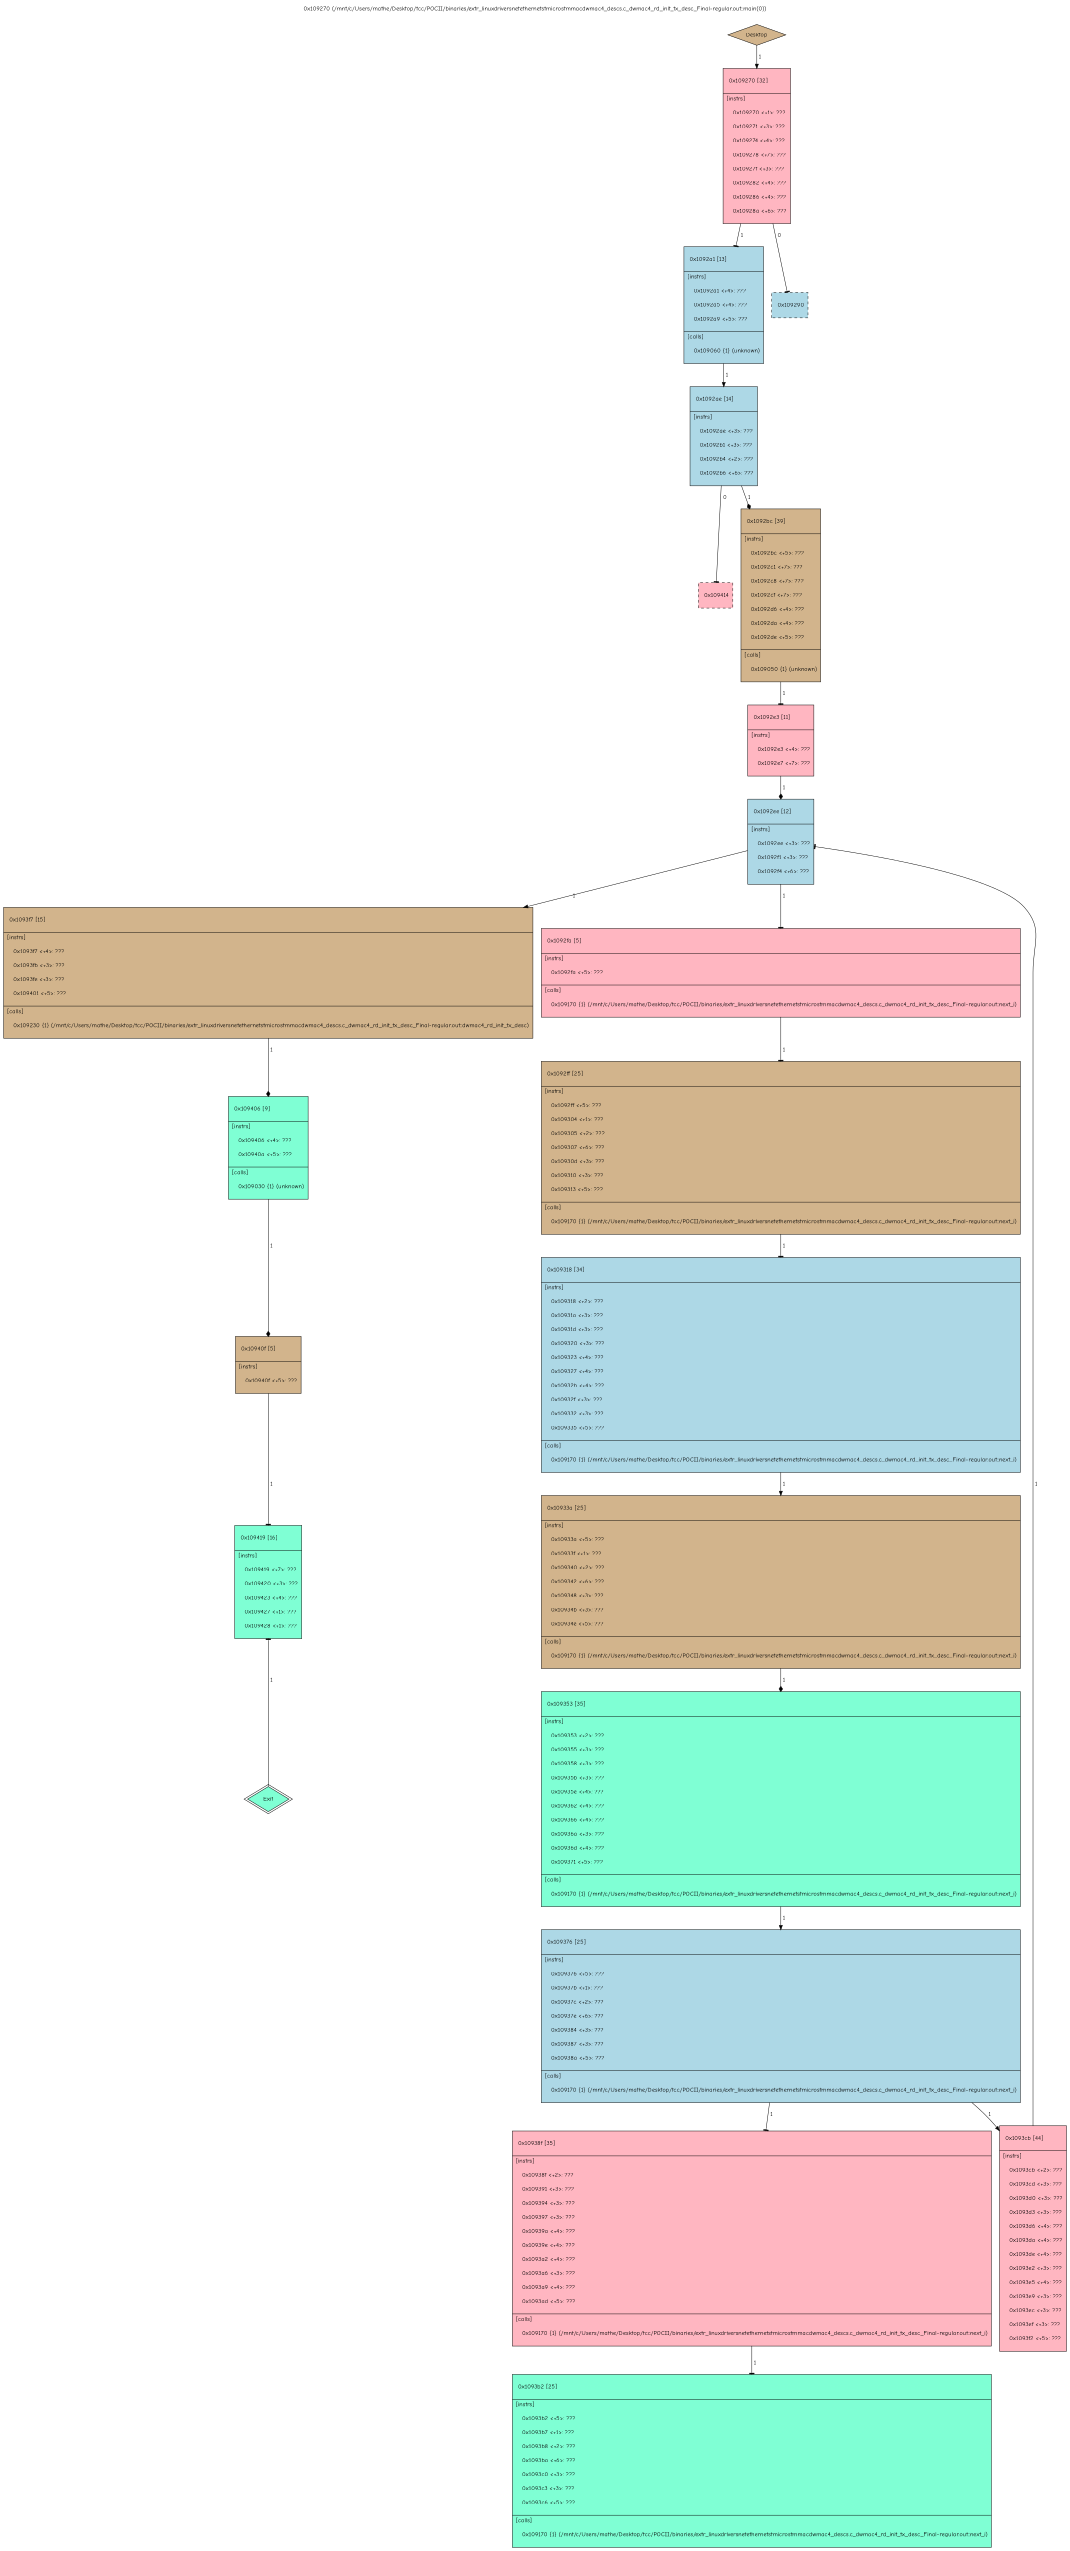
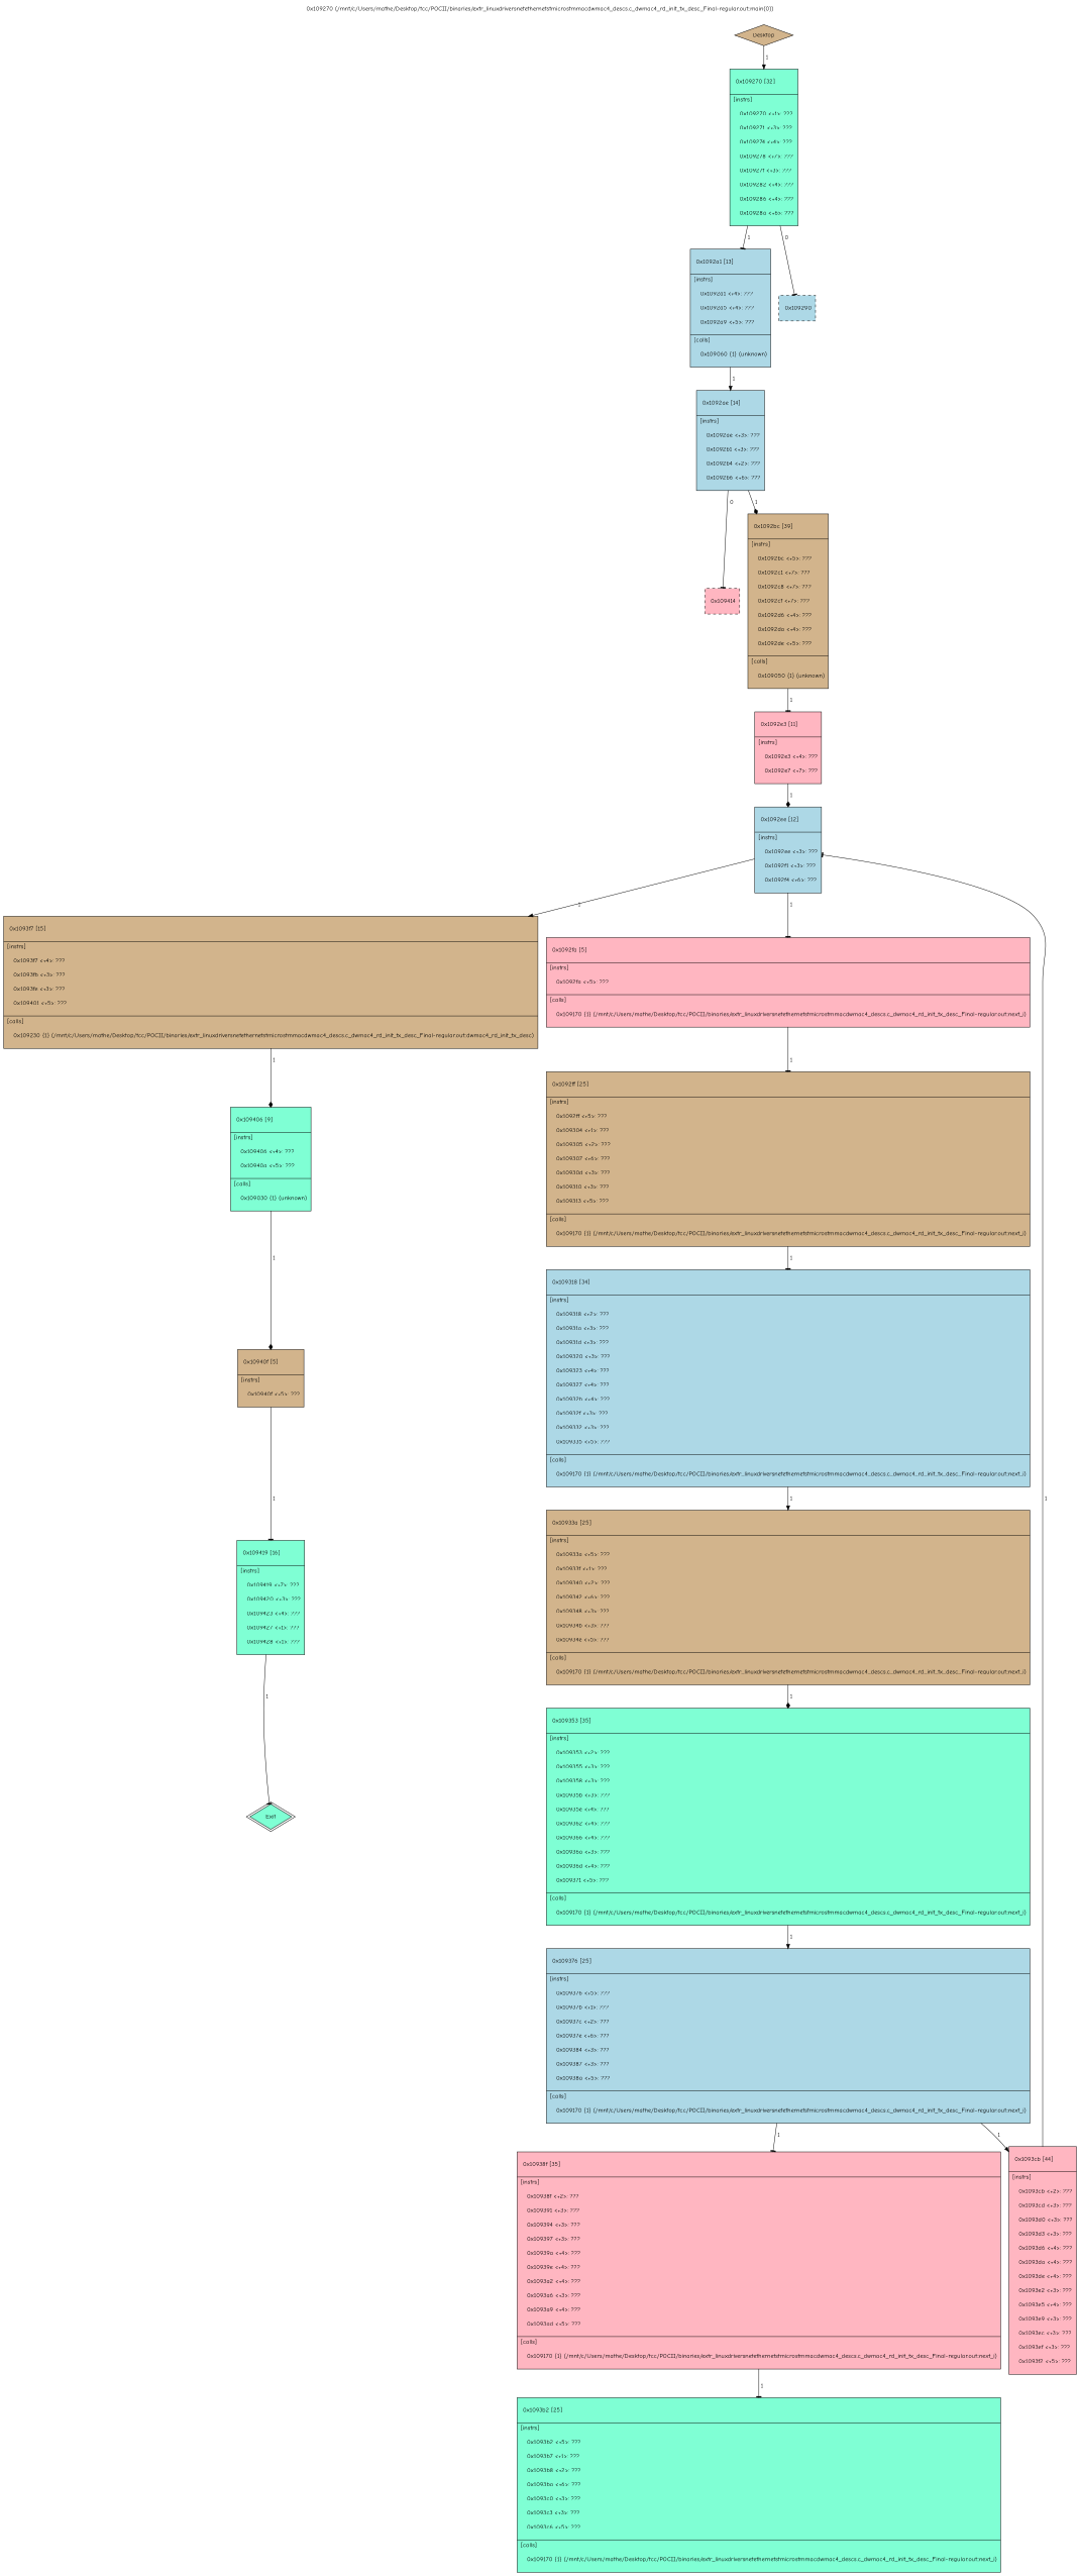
  digraph {
    fontname="Comic Neue"
    label="0x109270 (/mnt/c/Users/mathe/Desktop/tcc/POCII/binaries/extr_linuxdriversnetethernetstmicrostmmacdwmac4_descs.c_dwmac4_rd_init_tx_desc_Final-regular.out::main(0))"
    labelloc=t
    node [fillcolor=tan fontname="Comic Neue" shape=record style=filled]
    edge [arrowhead=tee fontname="Comic Neue"]
    n1 [height=0.3 label=Desktop shape=diamond width=0.3]
-   n2 [fillcolor=lightpink label="{\n     0x109270 [32]\l\n     | [instrs]\l\n     &nbsp;&nbsp;0x109270 \<+1\>: ???\l\n     &nbsp;&nbsp;0x109271 \<+3\>: ???\l\n     &nbsp;&nbsp;0x109274 \<+4\>: ???\l\n     &nbsp;&nbsp;0x109278 \<+7\>: ???\l\n     &nbsp;&nbsp;0x10927f \<+3\>: ???\l\n     &nbsp;&nbsp;0x109282 \<+4\>: ???\l\n     &nbsp;&nbsp;0x109286 \<+4\>: ???\l\n     &nbsp;&nbsp;0x10928a \<+6\>: ???\l\n  }"]
+   n2 [fillcolor=aquamarine label="{\n     0x109270 [32]\l\n     | [instrs]\l\n     &nbsp;&nbsp;0x109270 \<+1\>: ???\l\n     &nbsp;&nbsp;0x109271 \<+3\>: ???\l\n     &nbsp;&nbsp;0x109274 \<+4\>: ???\l\n     &nbsp;&nbsp;0x109278 \<+7\>: ???\l\n     &nbsp;&nbsp;0x10927f \<+3\>: ???\l\n     &nbsp;&nbsp;0x109282 \<+4\>: ???\l\n     &nbsp;&nbsp;0x109286 \<+4\>: ???\l\n     &nbsp;&nbsp;0x10928a \<+6\>: ???\l\n  }"]
    n3 [fillcolor=lightblue label="{\n     0x1092a1 [13]\l\n     | [instrs]\l\n     &nbsp;&nbsp;0x1092a1 \<+4\>: ???\l\n     &nbsp;&nbsp;0x1092a5 \<+4\>: ???\l\n     &nbsp;&nbsp;0x1092a9 \<+5\>: ???\l\n     | [calls]\l\n     &nbsp;&nbsp;0x109060 \{1\} (unknown)\l\n  }"]
    n4 [fillcolor=lightblue label="{\n     0x109290\l\n  }" style="dashed,filled"]
    n5 [fillcolor=lightblue label="{\n     0x1092ae [14]\l\n     | [instrs]\l\n     &nbsp;&nbsp;0x1092ae \<+3\>: ???\l\n     &nbsp;&nbsp;0x1092b1 \<+3\>: ???\l\n     &nbsp;&nbsp;0x1092b4 \<+2\>: ???\l\n     &nbsp;&nbsp;0x1092b6 \<+6\>: ???\l\n  }"]
    n6 [fillcolor=lightpink label="{\n     0x109414\l\n  }" style="dashed,filled"]
    n7 [label="{\n     0x1092bc [39]\l\n     | [instrs]\l\n     &nbsp;&nbsp;0x1092bc \<+5\>: ???\l\n     &nbsp;&nbsp;0x1092c1 \<+7\>: ???\l\n     &nbsp;&nbsp;0x1092c8 \<+7\>: ???\l\n     &nbsp;&nbsp;0x1092cf \<+7\>: ???\l\n     &nbsp;&nbsp;0x1092d6 \<+4\>: ???\l\n     &nbsp;&nbsp;0x1092da \<+4\>: ???\l\n     &nbsp;&nbsp;0x1092de \<+5\>: ???\l\n     | [calls]\l\n     &nbsp;&nbsp;0x109050 \{1\} (unknown)\l\n  }"]
    n8 [fillcolor=lightpink label="{\n     0x1092e3 [11]\l\n     | [instrs]\l\n     &nbsp;&nbsp;0x1092e3 \<+4\>: ???\l\n     &nbsp;&nbsp;0x1092e7 \<+7\>: ???\l\n  }"]
    n9 [fillcolor=lightblue label="{\n     0x1092ee [12]\l\n     | [instrs]\l\n     &nbsp;&nbsp;0x1092ee \<+3\>: ???\l\n     &nbsp;&nbsp;0x1092f1 \<+3\>: ???\l\n     &nbsp;&nbsp;0x1092f4 \<+6\>: ???\l\n  }"]
    Exit [fillcolor=aquamarine height=0.3 peripheries=2 shape=diamond width=0.3]
    n11 [label="{\n     0x1093f7 [15]\l\n     | [instrs]\l\n     &nbsp;&nbsp;0x1093f7 \<+4\>: ???\l\n     &nbsp;&nbsp;0x1093fb \<+3\>: ???\l\n     &nbsp;&nbsp;0x1093fe \<+3\>: ???\l\n     &nbsp;&nbsp;0x109401 \<+5\>: ???\l\n     | [calls]\l\n     &nbsp;&nbsp;0x109230 \{1\} (/mnt/c/Users/mathe/Desktop/tcc/POCII/binaries/extr_linuxdriversnetethernetstmicrostmmacdwmac4_descs.c_dwmac4_rd_init_tx_desc_Final-regular.out::dwmac4_rd_init_tx_desc)\l\n  }"]
    n12 [fillcolor=lightpink label="{\n     0x1092fa [5]\l\n     | [instrs]\l\n     &nbsp;&nbsp;0x1092fa \<+5\>: ???\l\n     | [calls]\l\n     &nbsp;&nbsp;0x109170 \{1\} (/mnt/c/Users/mathe/Desktop/tcc/POCII/binaries/extr_linuxdriversnetethernetstmicrostmmacdwmac4_descs.c_dwmac4_rd_init_tx_desc_Final-regular.out::next_i)\l\n  }"]
    n13 [fillcolor=aquamarine label="{\n     0x109406 [9]\l\n     | [instrs]\l\n     &nbsp;&nbsp;0x109406 \<+4\>: ???\l\n     &nbsp;&nbsp;0x10940a \<+5\>: ???\l\n     | [calls]\l\n     &nbsp;&nbsp;0x109030 \{1\} (unknown)\l\n  }"]
    n14 [label="{\n     0x1092ff [25]\l\n     | [instrs]\l\n     &nbsp;&nbsp;0x1092ff \<+5\>: ???\l\n     &nbsp;&nbsp;0x109304 \<+1\>: ???\l\n     &nbsp;&nbsp;0x109305 \<+2\>: ???\l\n     &nbsp;&nbsp;0x109307 \<+6\>: ???\l\n     &nbsp;&nbsp;0x10930d \<+3\>: ???\l\n     &nbsp;&nbsp;0x109310 \<+3\>: ???\l\n     &nbsp;&nbsp;0x109313 \<+5\>: ???\l\n     | [calls]\l\n     &nbsp;&nbsp;0x109170 \{1\} (/mnt/c/Users/mathe/Desktop/tcc/POCII/binaries/extr_linuxdriversnetethernetstmicrostmmacdwmac4_descs.c_dwmac4_rd_init_tx_desc_Final-regular.out::next_i)\l\n  }"]
    n15 [label="{\n     0x10940f [5]\l\n     | [instrs]\l\n     &nbsp;&nbsp;0x10940f \<+5\>: ???\l\n  }"]
    n16 [fillcolor=lightblue label="{\n     0x109318 [34]\l\n     | [instrs]\l\n     &nbsp;&nbsp;0x109318 \<+2\>: ???\l\n     &nbsp;&nbsp;0x10931a \<+3\>: ???\l\n     &nbsp;&nbsp;0x10931d \<+3\>: ???\l\n     &nbsp;&nbsp;0x109320 \<+3\>: ???\l\n     &nbsp;&nbsp;0x109323 \<+4\>: ???\l\n     &nbsp;&nbsp;0x109327 \<+4\>: ???\l\n     &nbsp;&nbsp;0x10932b \<+4\>: ???\l\n     &nbsp;&nbsp;0x10932f \<+3\>: ???\l\n     &nbsp;&nbsp;0x109332 \<+3\>: ???\l\n     &nbsp;&nbsp;0x109335 \<+5\>: ???\l\n     | [calls]\l\n     &nbsp;&nbsp;0x109170 \{1\} (/mnt/c/Users/mathe/Desktop/tcc/POCII/binaries/extr_linuxdriversnetethernetstmicrostmmacdwmac4_descs.c_dwmac4_rd_init_tx_desc_Final-regular.out::next_i)\l\n  }"]
    n17 [label="{\n     0x10933a [25]\l\n     | [instrs]\l\n     &nbsp;&nbsp;0x10933a \<+5\>: ???\l\n     &nbsp;&nbsp;0x10933f \<+1\>: ???\l\n     &nbsp;&nbsp;0x109340 \<+2\>: ???\l\n     &nbsp;&nbsp;0x109342 \<+6\>: ???\l\n     &nbsp;&nbsp;0x109348 \<+3\>: ???\l\n     &nbsp;&nbsp;0x10934b \<+3\>: ???\l\n     &nbsp;&nbsp;0x10934e \<+5\>: ???\l\n     | [calls]\l\n     &nbsp;&nbsp;0x109170 \{1\} (/mnt/c/Users/mathe/Desktop/tcc/POCII/binaries/extr_linuxdriversnetethernetstmicrostmmacdwmac4_descs.c_dwmac4_rd_init_tx_desc_Final-regular.out::next_i)\l\n  }"]
    n18 [fillcolor=aquamarine label="{\n     0x109353 [35]\l\n     | [instrs]\l\n     &nbsp;&nbsp;0x109353 \<+2\>: ???\l\n     &nbsp;&nbsp;0x109355 \<+3\>: ???\l\n     &nbsp;&nbsp;0x109358 \<+3\>: ???\l\n     &nbsp;&nbsp;0x10935b \<+3\>: ???\l\n     &nbsp;&nbsp;0x10935e \<+4\>: ???\l\n     &nbsp;&nbsp;0x109362 \<+4\>: ???\l\n     &nbsp;&nbsp;0x109366 \<+4\>: ???\l\n     &nbsp;&nbsp;0x10936a \<+3\>: ???\l\n     &nbsp;&nbsp;0x10936d \<+4\>: ???\l\n     &nbsp;&nbsp;0x109371 \<+5\>: ???\l\n     | [calls]\l\n     &nbsp;&nbsp;0x109170 \{1\} (/mnt/c/Users/mathe/Desktop/tcc/POCII/binaries/extr_linuxdriversnetethernetstmicrostmmacdwmac4_descs.c_dwmac4_rd_init_tx_desc_Final-regular.out::next_i)\l\n  }"]
    n19 [fillcolor=lightblue label="{\n     0x109376 [25]\l\n     | [instrs]\l\n     &nbsp;&nbsp;0x109376 \<+5\>: ???\l\n     &nbsp;&nbsp;0x10937b \<+1\>: ???\l\n     &nbsp;&nbsp;0x10937c \<+2\>: ???\l\n     &nbsp;&nbsp;0x10937e \<+6\>: ???\l\n     &nbsp;&nbsp;0x109384 \<+3\>: ???\l\n     &nbsp;&nbsp;0x109387 \<+3\>: ???\l\n     &nbsp;&nbsp;0x10938a \<+5\>: ???\l\n     | [calls]\l\n     &nbsp;&nbsp;0x109170 \{1\} (/mnt/c/Users/mathe/Desktop/tcc/POCII/binaries/extr_linuxdriversnetethernetstmicrostmmacdwmac4_descs.c_dwmac4_rd_init_tx_desc_Final-regular.out::next_i)\l\n  }"]
    n20 [fillcolor=lightpink label="{\n     0x10938f [35]\l\n     | [instrs]\l\n     &nbsp;&nbsp;0x10938f \<+2\>: ???\l\n     &nbsp;&nbsp;0x109391 \<+3\>: ???\l\n     &nbsp;&nbsp;0x109394 \<+3\>: ???\l\n     &nbsp;&nbsp;0x109397 \<+3\>: ???\l\n     &nbsp;&nbsp;0x10939a \<+4\>: ???\l\n     &nbsp;&nbsp;0x10939e \<+4\>: ???\l\n     &nbsp;&nbsp;0x1093a2 \<+4\>: ???\l\n     &nbsp;&nbsp;0x1093a6 \<+3\>: ???\l\n     &nbsp;&nbsp;0x1093a9 \<+4\>: ???\l\n     &nbsp;&nbsp;0x1093ad \<+5\>: ???\l\n     | [calls]\l\n     &nbsp;&nbsp;0x109170 \{1\} (/mnt/c/Users/mathe/Desktop/tcc/POCII/binaries/extr_linuxdriversnetethernetstmicrostmmacdwmac4_descs.c_dwmac4_rd_init_tx_desc_Final-regular.out::next_i)\l\n  }"]
    n21 [fillcolor=lightpink label="{\n     0x1093cb [44]\l\n     | [instrs]\l\n     &nbsp;&nbsp;0x1093cb \<+2\>: ???\l\n     &nbsp;&nbsp;0x1093cd \<+3\>: ???\l\n     &nbsp;&nbsp;0x1093d0 \<+3\>: ???\l\n     &nbsp;&nbsp;0x1093d3 \<+3\>: ???\l\n     &nbsp;&nbsp;0x1093d6 \<+4\>: ???\l\n     &nbsp;&nbsp;0x1093da \<+4\>: ???\l\n     &nbsp;&nbsp;0x1093de \<+4\>: ???\l\n     &nbsp;&nbsp;0x1093e2 \<+3\>: ???\l\n     &nbsp;&nbsp;0x1093e5 \<+4\>: ???\l\n     &nbsp;&nbsp;0x1093e9 \<+3\>: ???\l\n     &nbsp;&nbsp;0x1093ec \<+3\>: ???\l\n     &nbsp;&nbsp;0x1093ef \<+3\>: ???\l\n     &nbsp;&nbsp;0x1093f2 \<+5\>: ???\l\n  }"]
    n22 [fillcolor=aquamarine label="{\n     0x1093b2 [25]\l\n     | [instrs]\l\n     &nbsp;&nbsp;0x1093b2 \<+5\>: ???\l\n     &nbsp;&nbsp;0x1093b7 \<+1\>: ???\l\n     &nbsp;&nbsp;0x1093b8 \<+2\>: ???\l\n     &nbsp;&nbsp;0x1093ba \<+6\>: ???\l\n     &nbsp;&nbsp;0x1093c0 \<+3\>: ???\l\n     &nbsp;&nbsp;0x1093c3 \<+3\>: ???\l\n     &nbsp;&nbsp;0x1093c6 \<+5\>: ???\l\n     | [calls]\l\n     &nbsp;&nbsp;0x109170 \{1\} (/mnt/c/Users/mathe/Desktop/tcc/POCII/binaries/extr_linuxdriversnetethernetstmicrostmmacdwmac4_descs.c_dwmac4_rd_init_tx_desc_Final-regular.out::next_i)\l\n  }"]
    n23 [fillcolor=aquamarine label="{\n     0x109419 [16]\l\n     | [instrs]\l\n     &nbsp;&nbsp;0x109419 \<+7\>: ???\l\n     &nbsp;&nbsp;0x109420 \<+3\>: ???\l\n     &nbsp;&nbsp;0x109423 \<+4\>: ???\l\n     &nbsp;&nbsp;0x109427 \<+1\>: ???\l\n     &nbsp;&nbsp;0x109428 \<+1\>: ???\l\n  }"]
    n1 -> n2 [arrowhead=normal label=" 1"]
    n2 -> n3 [label=" 1"]
    n2 -> n4 [label=" 0"]
    n3 -> n5 [arrowhead=normal label=" 1"]
    n5 -> n6 [label=" 0"]
    n5 -> n7 [arrowhead=diamond label=" 1"]
    n7 -> n8 [label=" 1"]
    n8 -> n9 [arrowhead=diamond label=" 1"]
    n9 -> n11 [arrowhead=normal label=" 1"]
    n9 -> n12 [label=" 1"]
    n11 -> n13 [arrowhead=diamond label=" 1"]
    n12 -> n14 [label=" 1"]
    n13 -> n15 [arrowhead=diamond label=" 1"]
    n14 -> n16 [label=" 1"]
    n15 -> n23 [label=" 1"]
    n16 -> n17 [arrowhead=normal label=" 1"]
    n17 -> n18 [arrowhead=diamond label=" 1"]
    n18 -> n19 [arrowhead=normal label=" 1"]
    n19 -> n20 [label=" 1"]
    n19 -> n21 [arrowhead=normal label=" 1"]
    n20 -> n22 [label=" 1"]
    n21 -> n9 [label=" 1"]
-   Exit -> n23 [label=" 1"]
+   n23 -> Exit [label=" 1"]
  }
